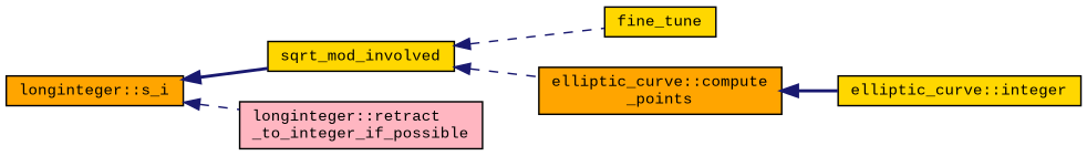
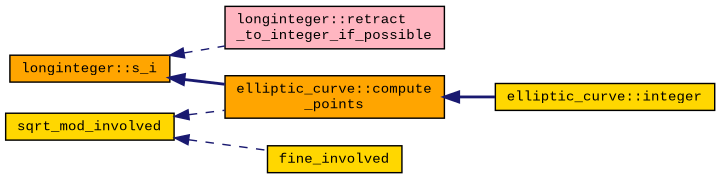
  digraph {
    fontname="Liberation Mono"
    rankdir=LR
    node [color=black fillcolor=gold fontname="Liberation Mono" fontsize=10 shape=record style=filled]
    edge [color=midnightblue dir=back fontname="Liberation Mono" fontsize=10 labelfontname=Helvetica labelfontsize=10 style=dashed]
    n1 [fillcolor=orange fontcolor=black height=0.2 label="longinteger::s_i" width=0.4]
    n2 [height=0.2 label=sqrt_mod_involved width=0.4]
    n3 [fillcolor=lightpink height=0.2 label="longinteger::retract\l_to_integer_if_possible" width=0.4]
-   n4 [height=0.2 label=fine_tune width=0.4]
+   n4 [height=0.2 label=fine_involved width=0.4]
    n5 [fillcolor=orange height=0.2 label="elliptic_curve::compute\l_points" width=0.4]
    n6 [height=0.2 label="elliptic_curve::integer" width=0.4]
-   n1 -> n2 [style=bold]
+   n1 -> n5 [style=bold]
    n1 -> n3
    n2 -> n4
    n2 -> n5
    n5 -> n6 [style=bold]
  }
